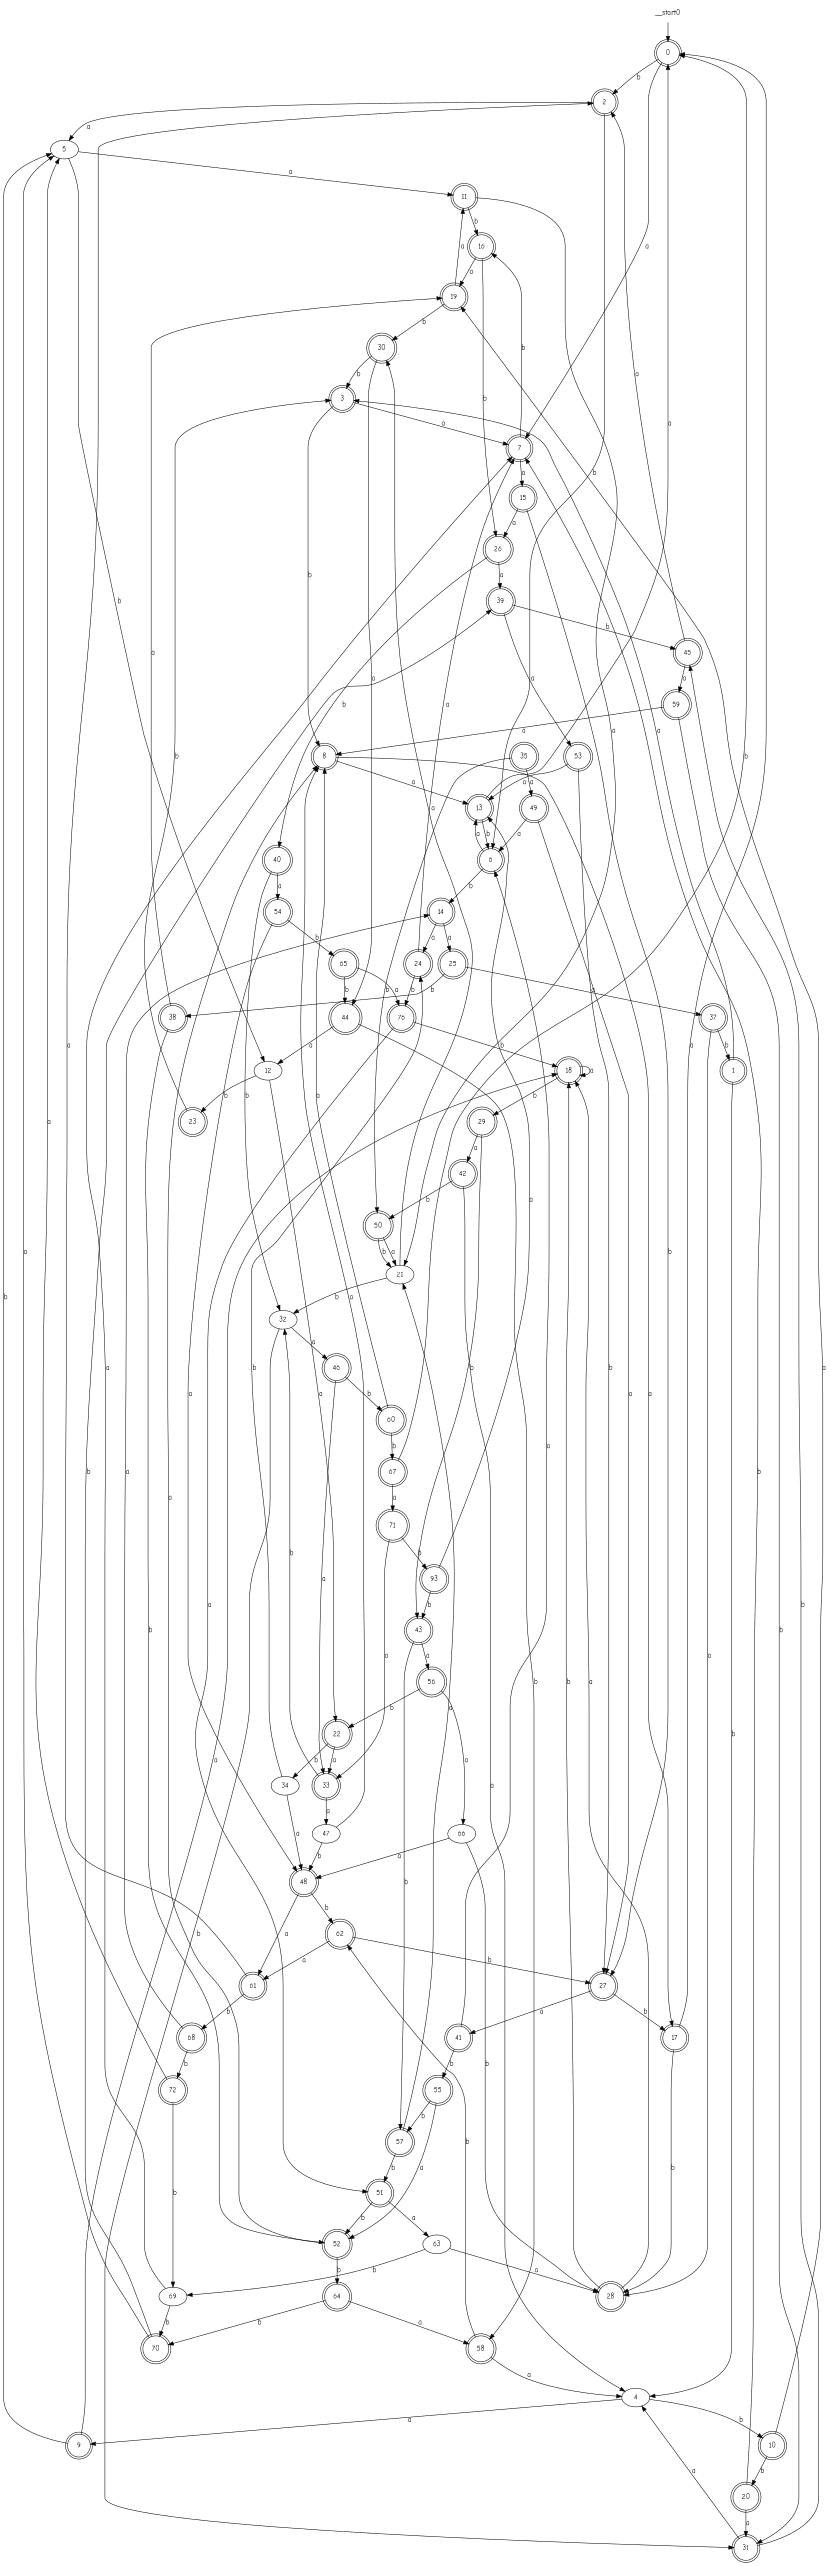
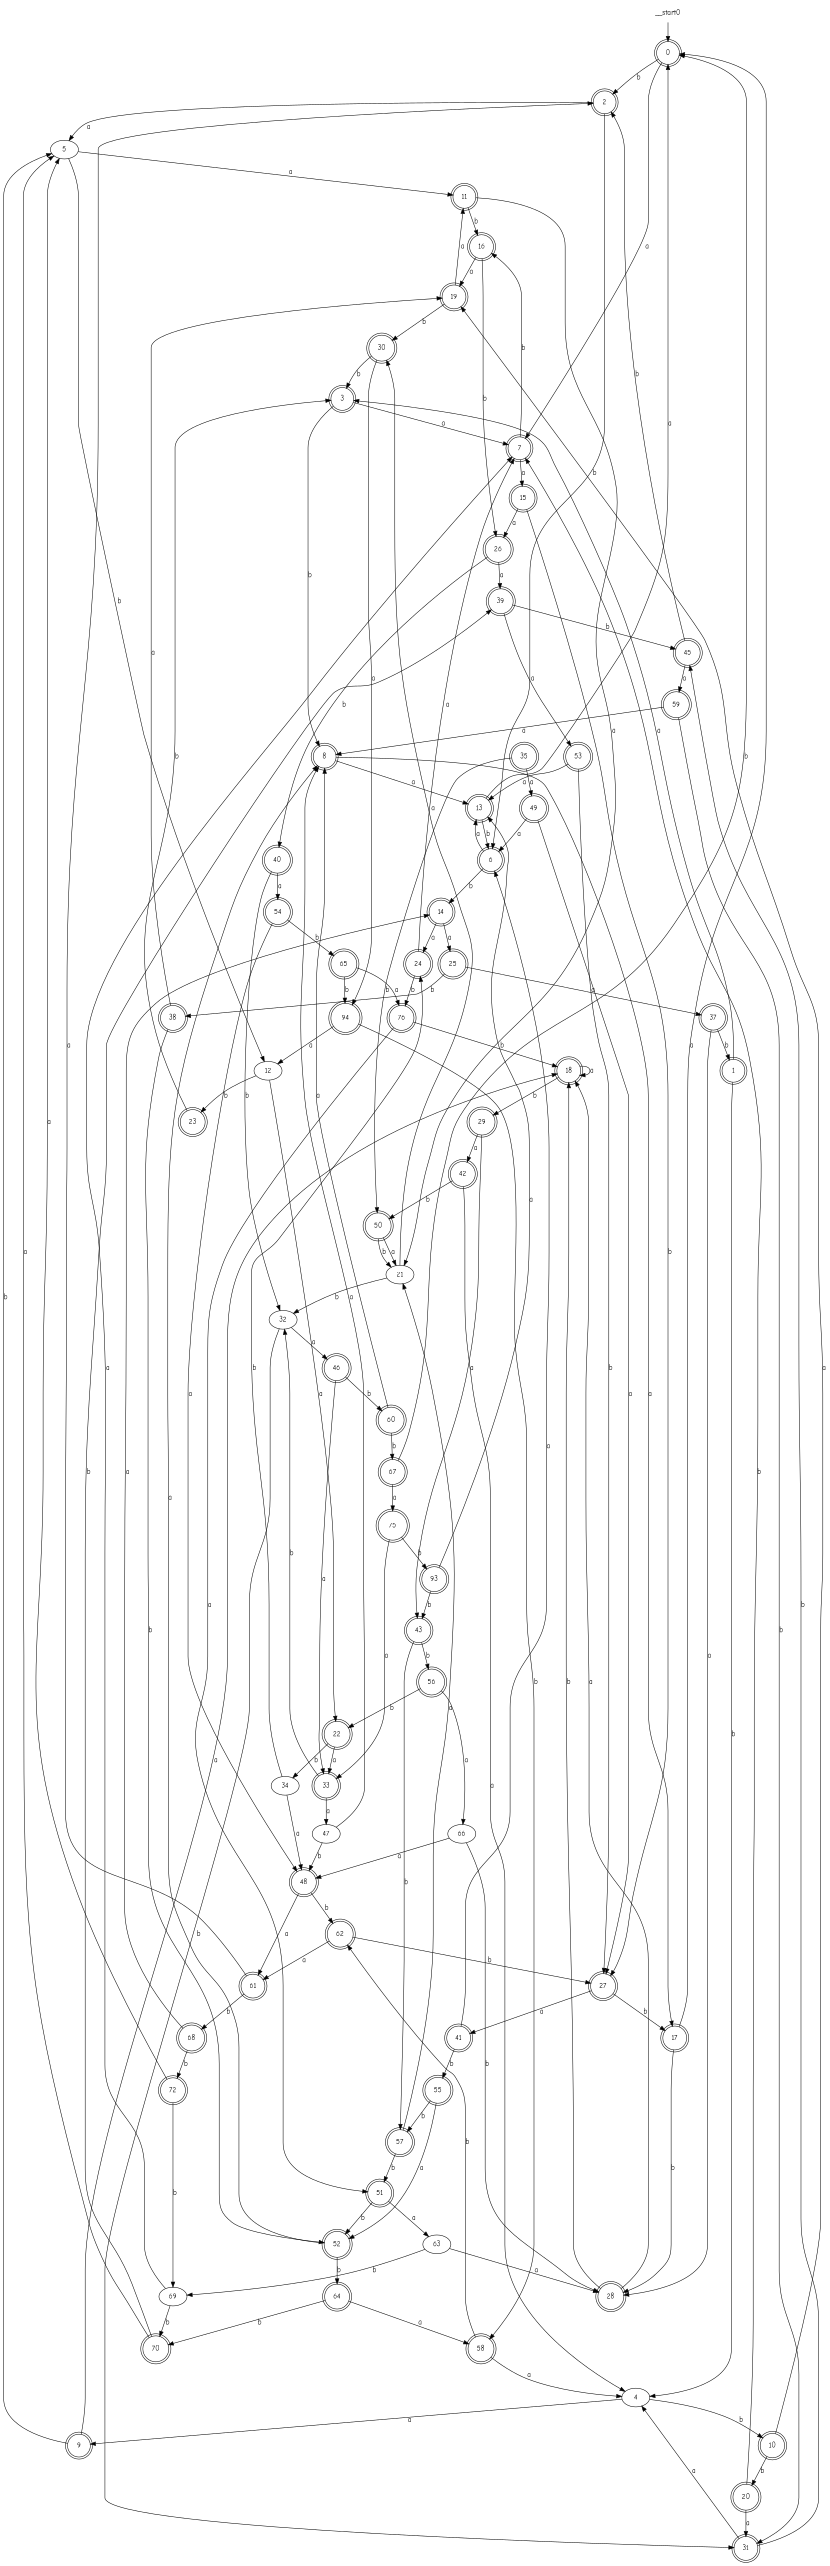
  digraph {
    fontname="Comic Neue"
    node [fontname="Comic Neue" shape=doublecircle]
    edge [fontname="Comic Neue"]
    __start0 [shape=none]
    0
    2
    7
    1
    3
    4 [shape=""]
    5 [shape=""]
    6
    8
    9
    10
    11
    12 [shape=""]
    13
    14
    15
    16
    17
    18
    19
    20
    21 [shape=""]
    22
    23
    24
    25
    26
    27
    28
    29
    30
    31
    32 [shape=""]
    33
    34 [shape=""]
    n37 [label=76]
    37
    38
    39
    40
    41
    42
    43
-   44
+   44 [label=94]
    45
    46
    47 [shape=""]
    48
    35
    49
    50
    51
    52
    53
    54
    55
    56
    57
    58
    59
    60
    61
    62
    63 [shape=""]
    64
    65
    66 [shape=""]
    67
    68
    69 [shape=""]
    70
-   71
+   71 [label=75]
    72
    n75 [label=93]
    __start0 -> 0
    0 -> 2 [label=b]
    0 -> 7 [label=a]
    2 -> 5 [label=a]
    2 -> 6 [label=b]
    7 -> 15 [label=a]
    7 -> 16 [label=b]
    1 -> 3 [label=a]
    1 -> 4 [label=b]
    3 -> 7 [label=a]
    3 -> 8 [label=b]
    4 -> 9 [label=a]
    4 -> 10 [label=b]
    5 -> 11 [label=a]
    5 -> 12 [label=b]
    6 -> 13 [label=a]
    6 -> 14 [label=b]
    8 -> 13 [label=a]
    8 -> 17 [label=a]
    9 -> 5 [label=b]
    9 -> 18 [label=a]
    10 -> 19 [label=a]
    10 -> 20 [label=b]
    11 -> 16 [label=b]
    11 -> 21 [label=a]
    12 -> 22 [label=a]
    12 -> 23 [label=b]
    13 -> 0 [label=a]
    13 -> 6 [label=b]
    14 -> 24 [label=a]
    14 -> 25 [label=a]
    15 -> 26 [label=a]
    15 -> 27 [label=b]
    16 -> 19 [label=a]
    16 -> 26 [label=b]
    17 -> 0 [label=a]
    17 -> 28 [label=b]
    18 -> 18 [label=a]
    18 -> 29 [label=b]
    19 -> 11 [label=a]
    19 -> 30 [label=b]
    20 -> 7 [label=b]
    20 -> 31 [label=a]
    21 -> 30 [label=a]
    21 -> 32 [label=b]
    22 -> 33 [label=a]
    22 -> 34 [label=b]
    23 -> 3 [label=b]
    24 -> 7 [label=a]
    24 -> n37 [label=b]
    25 -> 37 [label=a]
    25 -> 38 [label=b]
    26 -> 39 [label=a]
    26 -> 40 [label=b]
    27 -> 17 [label=b]
    27 -> 41 [label=a]
    28 -> 18 [label=a]
    28 -> 18 [label=b]
    29 -> 42 [label=a]
-   29 -> 43 [label=b]
+   29 -> 43 [label=a]
    30 -> 3 [label=b]
    30 -> 44 [label=a]
    31 -> 4 [label=a]
    31 -> 45 [label=b]
    32 -> 31 [label=b]
    32 -> 46 [label=a]
    33 -> 32 [label=b]
    33 -> 47 [label=a]
    34 -> 24 [label=b]
    34 -> 48 [label=a]
    n37 -> 18 [label=b]
    n37 -> 51 [label=a]
    37 -> 1 [label=b]
    37 -> 28 [label=a]
    38 -> 19 [label=a]
    38 -> 52 [label=b]
    39 -> 45 [label=b]
    39 -> 53 [label=a]
    40 -> 32 [label=b]
    40 -> 54 [label=a]
    41 -> 6 [label=a]
    41 -> 55 [label=b]
    42 -> 4 [label=a]
    42 -> 50 [label=b]
-   43 -> 56 [label=a]
+   43 -> 56 [label=b]
    43 -> 57 [label=b]
    44 -> 12 [label=a]
    44 -> 58 [label=b]
-   45 -> 2 [label=a]
+   45 -> 2 [label=b]
    45 -> 59 [label=a]
    46 -> 33 [label=a]
    46 -> 60 [label=b]
    47 -> 8 [label=a]
    47 -> 48 [label=b]
    48 -> 61 [label=a]
    48 -> 62 [label=b]
    35 -> 49 [label=a]
    35 -> 50 [label=b]
    49 -> 6 [label=a]
    49 -> 27 [label=a]
    50 -> 21 [label=a]
    50 -> 21 [label=b]
    51 -> 52 [label=b]
    51 -> 63 [label=a]
    52 -> 8 [label=a]
    52 -> 64 [label=b]
    53 -> 13 [label=a]
    53 -> 27 [label=b]
    54 -> 48 [label=a]
    54 -> 65 [label=b]
    55 -> 52 [label=a]
    55 -> 57 [label=b]
    56 -> 22 [label=b]
    56 -> 66 [label=a]
    57 -> 21 [label=a]
    57 -> 51 [label=b]
    58 -> 4 [label=a]
    58 -> 62 [label=b]
    59 -> 8 [label=a]
    59 -> 31 [label=b]
    60 -> 8 [label=a]
    60 -> 67 [label=b]
    61 -> 2 [label=a]
    61 -> 68 [label=b]
    62 -> 27 [label=b]
    62 -> 61 [label=a]
    63 -> 28 [label=a]
    63 -> 69 [label=b]
    64 -> 58 [label=a]
    64 -> 70 [label=b]
    65 -> n37 [label=a]
    65 -> 44 [label=b]
    66 -> 28 [label=b]
    66 -> 48 [label=a]
    67 -> 0 [label=b]
    67 -> 71 [label=a]
    68 -> 14 [label=a]
    68 -> 72 [label=b]
    69 -> 7 [label=a]
    69 -> 70 [label=b]
    70 -> 5 [label=a]
    70 -> 39 [label=b]
    71 -> 33 [label=a]
    71 -> n75 [label=b]
    72 -> 5 [label=a]
    72 -> 69 [label=b]
    n75 -> 13 [label=a]
    n75 -> 43 [label=b]
  }
